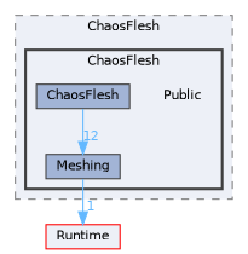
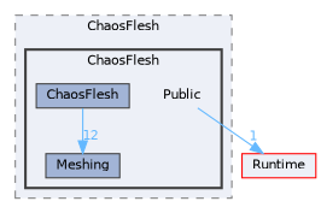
  digraph {
    compound=true
    node [fontname=Helvetica fontsize=10 shape=box color=grey25 fillcolor="#a2b4d6" style=filled]
    edge [color=steelblue1 fontcolor=steelblue1 fontname=Helvetica fontsize=10 labeldistance=1.5 labelfontname=Helvetica labelfontsize=10]
    n1 [height=0.2 label=Public shape=plaintext width=0.4 color="" fillcolor="" style=""]
    n2 [height=0.2 label=ChaosFlesh width=0.4]
    n3 [height=0.2 label=Meshing width=0.4]
    n4 [color=red fillcolor="#edf0f7" height=0.2 label=Runtime width=0.4]
    subgraph cluster_1 {
      bgcolor="#edf0f7"
      fontname=Helvetica
      fontsize=10
      label=ChaosFlesh
      pencolor=grey50
      style="filled,dashed"
      subgraph cluster_2 {
        bgcolor="#edf0f7"
        fontname=Helvetica
        fontsize=10
        label=ChaosFlesh
        pencolor=grey25
        style="filled,bold"
        n1
        n2
        n3
      }
    }
    n2 -> n3 [headlabel=12]
-   n3 -> n4 [headlabel=1]
+   n1 -> n4 [headlabel=1]
  }
